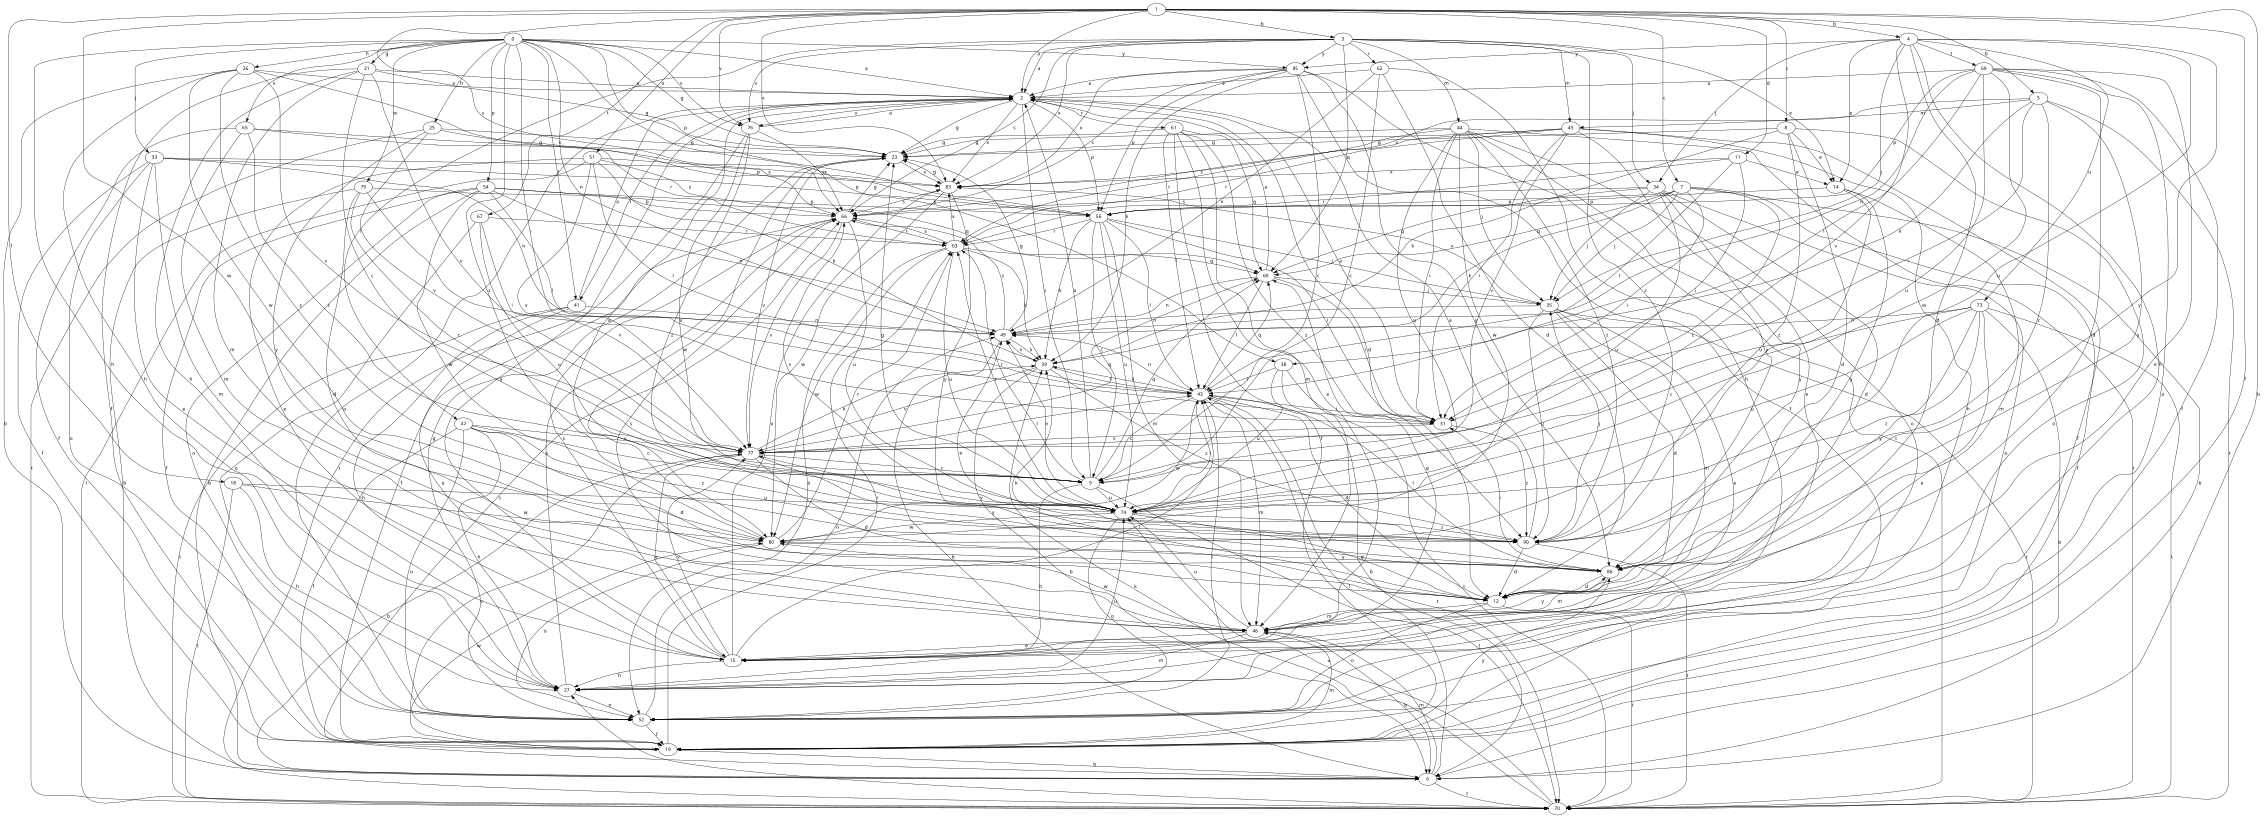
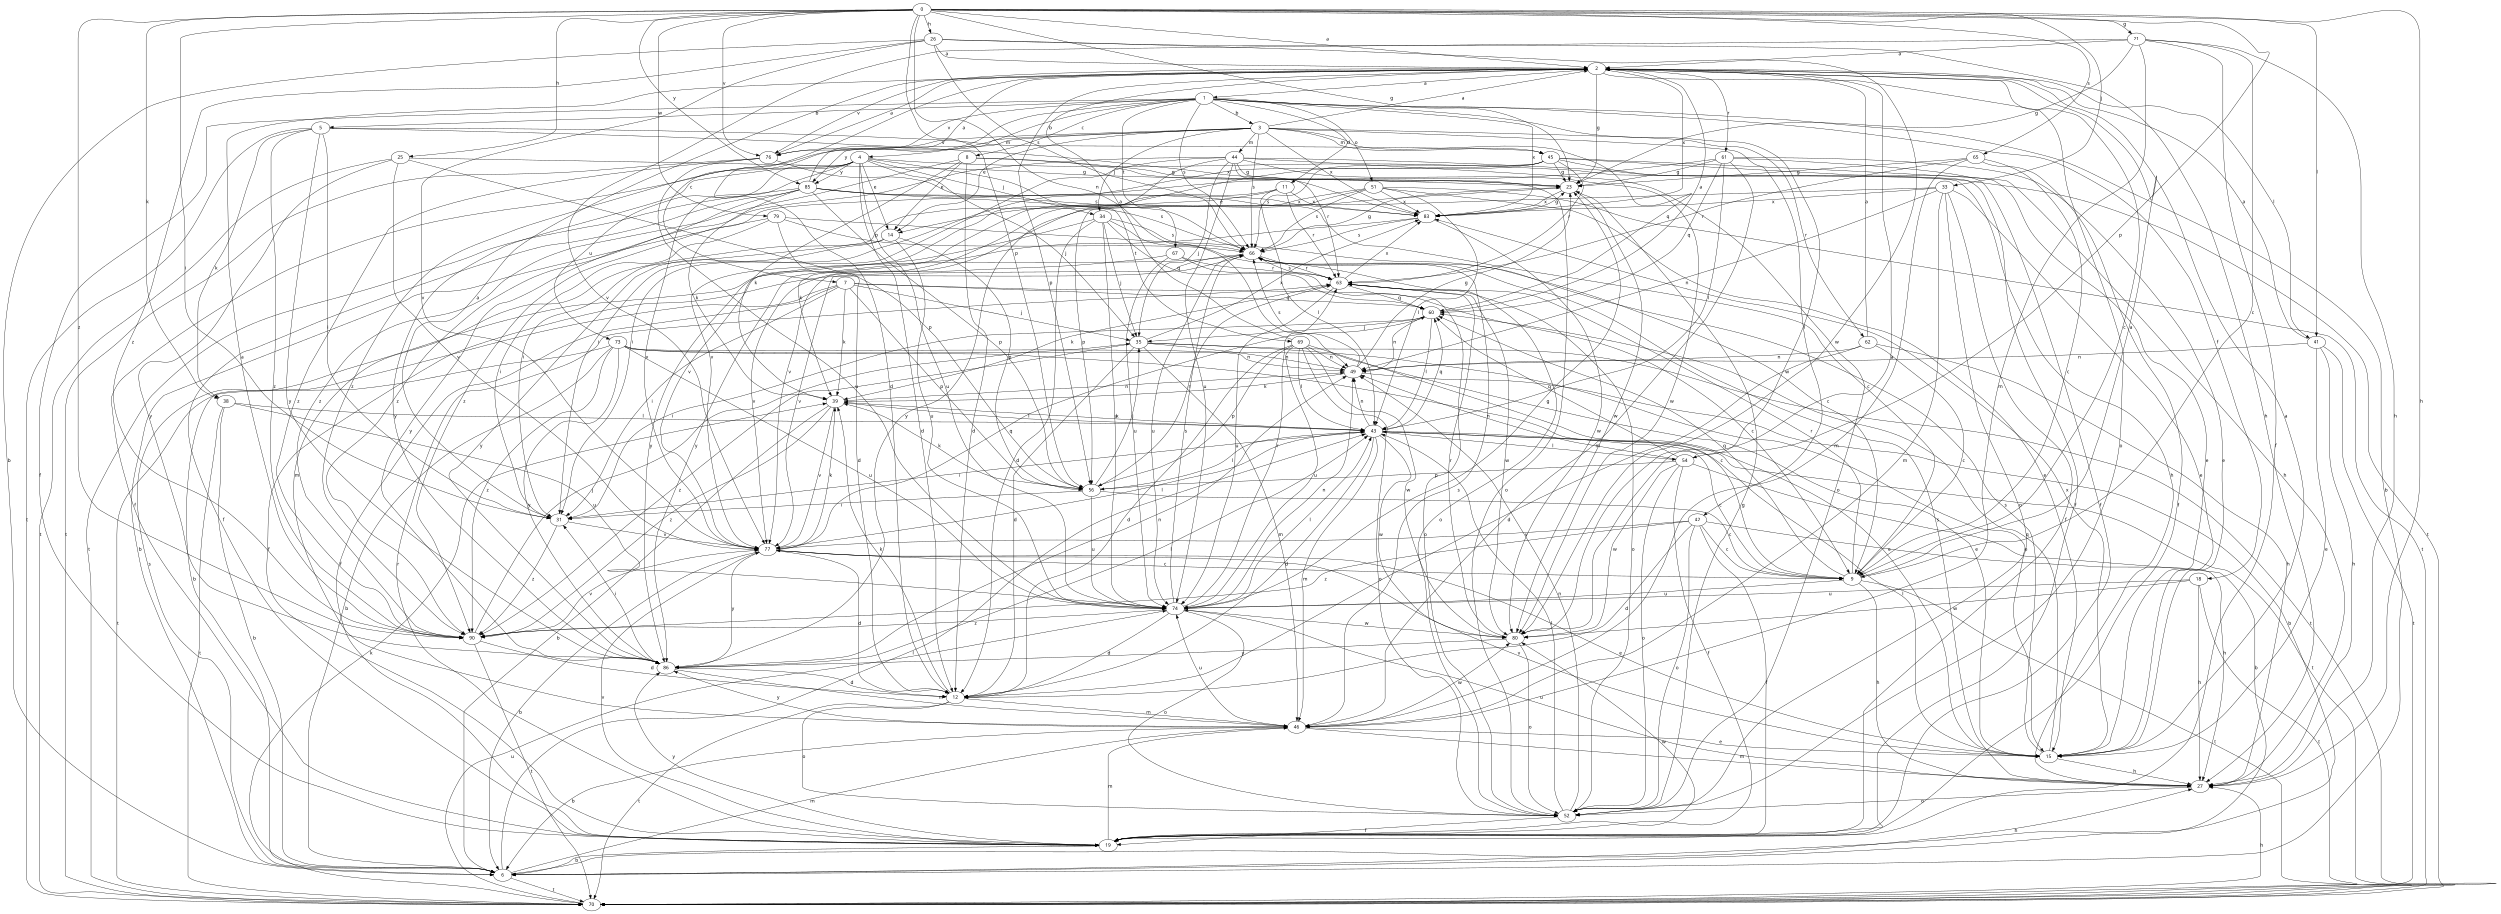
  strict digraph {
    fontname="Noto Sans"
    node [fontname="Noto Sans"]
    edge [fontname="Noto Sans"]
    0
    2
    21
    23
    25
    26
    27
    31
    33
    38
    41
    49
    54
    56
    65
    76
    79
    85
    90
    83
    9
    12
    52
    61
    19
    77
    46
    80
    86
    70
    6
    66
    74
    15
    43
    39
    60
    35
    63
    1
    3
    4
    5
    7
    8
    11
    18
    51
    67
    14
    34
    42
    44
    45
    62
    69
    73
    0 -> 2 [label=a]
    0 -> 21 [label=g]
    0 -> 23 [label=g]
    0 -> 25 [label=h]
    0 -> 26 [label=h]
    0 -> 27 [label=h]
    0 -> 31 [label=i]
    0 -> 33 [label=j]
    0 -> 38 [label=k]
    0 -> 41 [label=l]
    0 -> 49 [label=n]
    0 -> 54 [label=p]
    0 -> 56 [label=p]
    0 -> 65 [label=s]
    0 -> 76 [label=v]
    0 -> 79 [label=w]
    0 -> 85 [label=y]
    0 -> 90 [label=z]
    2 -> 23 [label=g]
    2 -> 41 [label=l]
    2 -> 56 [label=p]
    2 -> 76 [label=v]
    2 -> 83 [label=x]
    2 -> 9 [label=c]
    2 -> 12 [label=d]
    2 -> 52 [label=o]
    2 -> 61 [label=r]
    21 -> 2 [label=a]
    21 -> 23 [label=g]
    21 -> 27 [label=h]
    21 -> 9 [label=c]
    21 -> 19 [label=f]
    21 -> 77 [label=v]
    21 -> 46 [label=m]
    23 -> 83 [label=x]
    23 -> 77 [label=v]
    23 -> 80 [label=w]
    25 -> 23 [label=g]
    25 -> 56 [label=p]
    25 -> 77 [label=v]
    25 -> 86 [label=y]
    25 -> 70 [label=t]
    26 -> 2 [label=a]
    26 -> 27 [label=h]
    26 -> 90 [label=z]
    26 -> 77 [label=v]
    26 -> 80 [label=w]
    26 -> 6 [label=b]
    26 -> 66 [label=s]
    27 -> 52 [label=o]
    27 -> 66 [label=s]
    27 -> 74 [label=u]
    31 -> 2 [label=a]
    31 -> 90 [label=z]
    31 -> 77 [label=v]
    33 -> 49 [label=n]
    33 -> 56 [label=p]
    33 -> 83 [label=x]
    33 -> 52 [label=o]
    33 -> 19 [label=f]
    33 -> 46 [label=m]
    33 -> 15 [label=e]
    38 -> 70 [label=t]
    38 -> 6 [label=b]
    38 -> 74 [label=u]
    38 -> 43 [label=l]
    41 -> 2 [label=a]
    41 -> 27 [label=h]
    41 -> 49 [label=n]
    41 -> 70 [label=t]
    41 -> 15 [label=e]
    49 -> 23 [label=g]
    49 -> 6 [label=b]
    49 -> 66 [label=s]
    49 -> 39 [label=k]
    54 -> 49 [label=n]
    54 -> 56 [label=p]
    54 -> 52 [label=o]
    54 -> 19 [label=f]
    54 -> 80 [label=w]
    54 -> 6 [label=b]
-   54 -> 43 [label=l]
+   43 -> 54 [label=l]
    54 -> 60 [label=q]
    56 -> 31 [label=i]
    56 -> 9 [label=c]
-   56 -> 46 [label=m]
    56 -> 74 [label=u]
    56 -> 43 [label=l]
    56 -> 39 [label=k]
    56 -> 35 [label=j]
    56 -> 63 [label=r]
    65 -> 23 [label=g]
    65 -> 9 [label=c]
    65 -> 19 [label=f]
    65 -> 46 [label=m]
    65 -> 63 [label=r]
    76 -> 2 [label=a]
    76 -> 90 [label=z]
    76 -> 70 [label=t]
    76 -> 66 [label=s]
    76 -> 74 [label=u]
    79 -> 31 [label=i]
    79 -> 9 [label=c]
    79 -> 12 [label=d]
    79 -> 6 [label=b]
    79 -> 66 [label=p]
    85 -> 2 [label=a]
    85 -> 56 [label=p]
    85 -> 83 [label=x]
    85 -> 9 [label=c]
    85 -> 19 [label=f]
    85 -> 86 [label=y]
    85 -> 70 [label=t]
    85 -> 66 [label=s]
    85 -> 39 [label=k]
    90 -> 2 [label=a]
    90 -> 12 [label=d]
    90 -> 77 [label=v]
    90 -> 70 [label=t]
    90 -> 35 [label=j]
    83 -> 23 [label=g]
    83 -> 80 [label=w]
    83 -> 86 [label=y]
    83 -> 66 [label=s]
    9 -> 2 [label=a]
    9 -> 27 [label=h]
    9 -> 70 [label=t]
    9 -> 74 [label=u]
    9 -> 60 [label=q]
    9 -> 63 [label=r]
    12 -> 52 [label=o]
    12 -> 46 [label=m]
    12 -> 70 [label=t]
    12 -> 39 [label=k]
    52 -> 23 [label=g]
    52 -> 49 [label=n]
    52 -> 19 [label=f]
    52 -> 43 [label=l]
    61 -> 23 [label=g]
    61 -> 90 [label=z]
    61 -> 19 [label=f]
    61 -> 46 [label=m]
    61 -> 15 [label=e]
    61 -> 43 [label=l]
    61 -> 60 [label=q]
    19 -> 77 [label=v]
    19 -> 46 [label=m]
    19 -> 80 [label=w]
    19 -> 86 [label=y]
    19 -> 6 [label=b]
    19 -> 63 [label=r]
    77 -> 9 [label=c]
    77 -> 12 [label=d]
    77 -> 86 [label=y]
    77 -> 6 [label=b]
    77 -> 15 [label=e]
    77 -> 43 [label=l]
    77 -> 39 [label=k]
    77 -> 60 [label=q]
    46 -> 27 [label=m]
    46 -> 80 [label=w]
    46 -> 86 [label=y]
    46 -> 6 [label=b]
    46 -> 66 [label=s]
    46 -> 74 [label=u]
    46 -> 15 [label=e]
    80 -> 2 [label=a]
    80 -> 52 [label=o]
    80 -> 86 [label=y]
    80 -> 63 [label=r]
    86 -> 31 [label=i]
    86 -> 49 [label=n]
    86 -> 12 [label=d]
    86 -> 46 [label=m]
    86 -> 43 [label=l]
    70 -> 27 [label=h]
    70 -> 74 [label=u]
    70 -> 39 [label=k]
+   6 -> 27 [label=h]
    6 -> 46 [label=m]
    6 -> 70 [label=t]
    6 -> 66 [label=s]
    6 -> 43 [label=l]
    66 -> 23 [label=g]
    66 -> 19 [label=f]
    66 -> 77 [label=v]
    66 -> 74 [label=u]
    66 -> 63 [label=r]
    74 -> 23 [label=g]
    74 -> 49 [label=n]
    74 -> 90 [label=z]
    74 -> 12 [label=d]
    74 -> 52 [label=o]
    74 -> 80 [label=w]
    74 -> 66 [label=s]
    74 -> 43 [label=l]
    74 -> 63 [label=r]
    15 -> 2 [label=a]
    15 -> 27 [label=h]
    15 -> 83 [label=x]
    15 -> 77 [label=v]
    15 -> 66 [label=s]
    15 -> 43 [label=l]
    15 -> 60 [label=q]
    43 -> 31 [label=i]
    43 -> 49 [label=n]
    43 -> 9 [label=c]
    43 -> 12 [label=d]
    43 -> 46 [label=m]
    43 -> 80 [label=w]
    43 -> 70 [label=t]
    43 -> 39 [label=k]
    43 -> 60 [label=q]
    39 -> 49 [label=n]
    39 -> 90 [label=z]
    39 -> 77 [label=v]
    39 -> 6 [label=b]
    39 -> 43 [label=l]
    60 -> 2 [label=a]
    60 -> 31 [label=i]
    60 -> 49 [label=n]
    60 -> 43 [label=l]
    60 -> 35 [label=j]
    35 -> 49 [label=n]
    35 -> 90 [label=z]
    35 -> 83 [label=x]
    35 -> 12 [label=d]
    35 -> 46 [label=m]
    35 -> 70 [label=t]
    35 -> 15 [label=e]
    63 -> 83 [label=x]
    63 -> 52 [label=o]
    63 -> 80 [label=w]
    63 -> 66 [label=s]
    63 -> 74 [label=u]
    63 -> 39 [label=k]
    63 -> 60 [label=q]
-   1 -> 2 [label=a]
+   2 -> 1 [label=a]
    1 -> 76 [label=v]
    1 -> 83 [label=x]
    1 -> 19 [label=f]
    1 -> 80 [label=w]
    1 -> 6 [label=b]
    1 -> 66 [label=s]
    1 -> 3 [label=b]
    1 -> 4 [label=b]
    1 -> 5 [label=b]
    1 -> 7 [label=c]
    1 -> 8 [label=c]
    1 -> 11 [label=d]
    1 -> 18 [label=f]
    1 -> 51 [label=o]
    1 -> 67 [label=t]
    3 -> 2 [label=a]
    3 -> 76 [label=v]
    3 -> 85 [label=y]
    3 -> 90 [label=z]
    3 -> 83 [label=x]
    3 -> 66 [label=s]
    3 -> 60 [label=q]
    3 -> 14 [label=e]
    3 -> 34 [label=j]
    3 -> 42 [label=l]
    3 -> 44 [label=m]
    3 -> 45 [label=m]
    3 -> 62 [label=r]
    4 -> 27 [label=h]
    4 -> 85 [label=y]
    4 -> 12 [label=d]
-   69 -> 19 [label=f]
+   4 -> 19 [label=f]
    4 -> 77 [label=v]
    4 -> 86 [label=y]
    4 -> 74 [label=u]
    4 -> 35 [label=j]
    4 -> 14 [label=e]
    4 -> 34 [label=j]
    4 -> 69 [label=t]
    4 -> 73 [label=u]
    5 -> 31 [label=i]
    5 -> 38 [label=k]
    5 -> 90 [label=z]
    5 -> 83 [label=x]
    5 -> 86 [label=y]
    5 -> 70 [label=t]
    5 -> 45 [label=m]
    7 -> 31 [label=i]
    7 -> 56 [label=p]
    7 -> 9 [label=c]
    7 -> 19 [label=f]
    7 -> 6 [label=b]
    7 -> 39 [label=k]
    7 -> 60 [label=q]
    7 -> 35 [label=j]
    8 -> 23 [label=g]
    8 -> 90 [label=z]
    8 -> 12 [label=d]
    8 -> 52 [label=o]
    8 -> 39 [label=k]
    8 -> 14 [label=e]
    11 -> 31 [label=i]
    11 -> 83 [label=x]
    11 -> 43 [label=l]
    11 -> 63 [label=r]
    11 -> 14 [label=e]
    18 -> 27 [label=h]
    18 -> 80 [label=w]
    18 -> 70 [label=t]
    18 -> 74 [label=u]
    51 -> 83 [label=x]
    51 -> 77 [label=v]
    51 -> 70 [label=t]
    51 -> 66 [label=s]
    51 -> 15 [label=e]
    51 -> 43 [label=l]
    51 -> 39 [label=k]
    67 -> 52 [label=o]
    67 -> 77 [label=v]
    67 -> 74 [label=u]
    67 -> 63 [label=r]
    14 -> 56 [label=p]
    14 -> 46 [label=m]
    14 -> 86 [label=y]
    14 -> 74 [label=u]
    34 -> 12 [label=d]
    34 -> 52 [label=o]
    34 -> 86 [label=y]
    34 -> 66 [label=s]
    34 -> 74 [label=u]
    34 -> 60 [label=q]
    34 -> 35 [label=j]
    42 -> 27 [label=h]
    42 -> 90 [label=z]
    42 -> 9 [label=c]
    42 -> 12 [label=d]
    42 -> 52 [label=o]
    42 -> 19 [label=f]
    42 -> 77 [label=v]
    44 -> 23 [label=g]
    44 -> 31 [label=i]
    44 -> 90 [label=z]
    44 -> 52 [label=o]
    44 -> 80 [label=w]
    44 -> 86 [label=y]
    44 -> 70 [label=t]
    44 -> 74 [label=u]
    44 -> 35 [label=j]
    44 -> 63 [label=r]
    45 -> 23 [label=g]
    45 -> 27 [label=h]
    45 -> 31 [label=i]
    45 -> 19 [label=f]
    45 -> 77 [label=v]
    45 -> 66 [label=s]
    45 -> 15 [label=e]
    45 -> 63 [label=r]
    62 -> 2 [label=a]
    62 -> 27 [label=h]
    62 -> 49 [label=n]
    62 -> 9 [label=c]
    62 -> 12 [label=d]
    69 -> 2 [label=a]
    69 -> 49 [label=n]
    69 -> 56 [label=p]
    69 -> 12 [label=d]
    69 -> 52 [label=o]
    69 -> 80 [label=w]
    69 -> 74 [label=u]
    69 -> 15 [label=e]
    69 -> 43 [label=l]
    73 -> 49 [label=n]
    73 -> 90 [label=z]
    73 -> 9 [label=c]
    73 -> 86 [label=y]
    73 -> 70 [label=t]
    73 -> 6 [label=b]
    73 -> 74 [label=u]
    73 -> 15 [label=e]
  }
